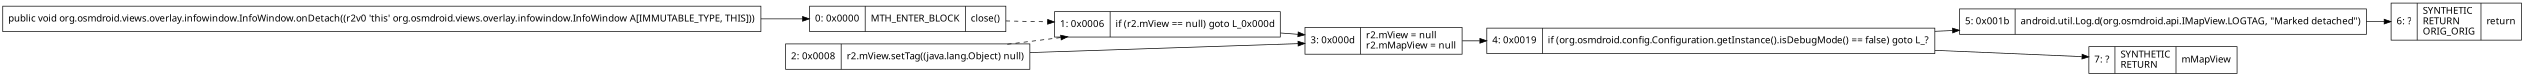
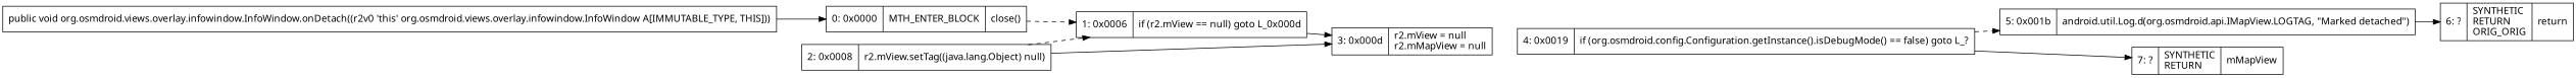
  digraph {
    fontname="Noto Sans"
    rankdir=LR
    node [fontname="Noto Sans" shape=record]
    edge [fontname="Noto Sans"]
    n1 [label="{0\:\ 0x0000|MTH_ENTER_BLOCK\l|close()\l}"]
    n2 [label="{1\:\ 0x0006|if (r2.mView == null) goto L_0x000d\l}"]
    n3 [label="{3\:\ 0x000d|r2.mView = null\lr2.mMapView = null\l}"]
    n4 [label="{2\:\ 0x0008|r2.mView.setTag((java.lang.Object) null)\l}"]
    n5 [label="{4\:\ 0x0019|if (org.osmdroid.config.Configuration.getInstance().isDebugMode() == false) goto L_?\l}"]
    n6 [label="{5\:\ 0x001b|android.util.Log.d(org.osmdroid.api.IMapView.LOGTAG, \"Marked detached\")\l}"]
    n7 [label="{7\:\ ?|SYNTHETIC\lRETURN\l|mMapView\l}"]
    n8 [label="{6\:\ ?|SYNTHETIC\lRETURN\lORIG_ORIG\l|return\l}"]
    n9 [label="{public void org.osmdroid.views.overlay.infowindow.InfoWindow.onDetach((r2v0 'this' org.osmdroid.views.overlay.infowindow.InfoWindow A[IMMUTABLE_TYPE, THIS])) }"]
    n1 -> n2 [style=dashed]
    n2 -> n3
-   n3 -> n5
    n4 -> n2 [style=dashed]
    n4 -> n3
-   n5 -> n6 [style=solid]
+   n5 -> n6 [style=dashed]
    n5 -> n7
    n6 -> n8
    n9 -> n1
  }
